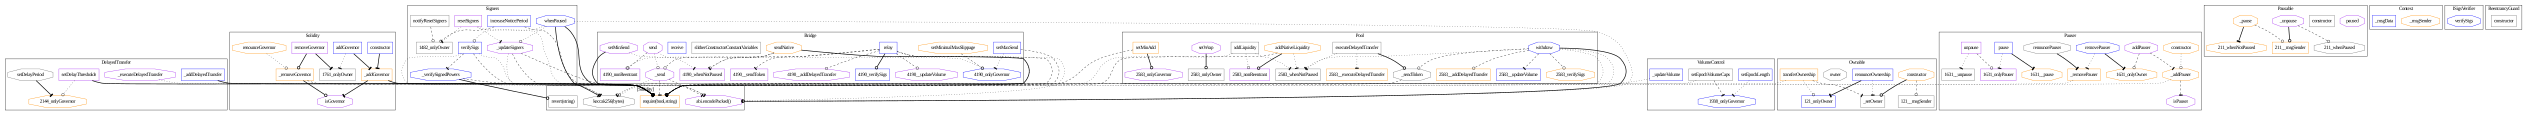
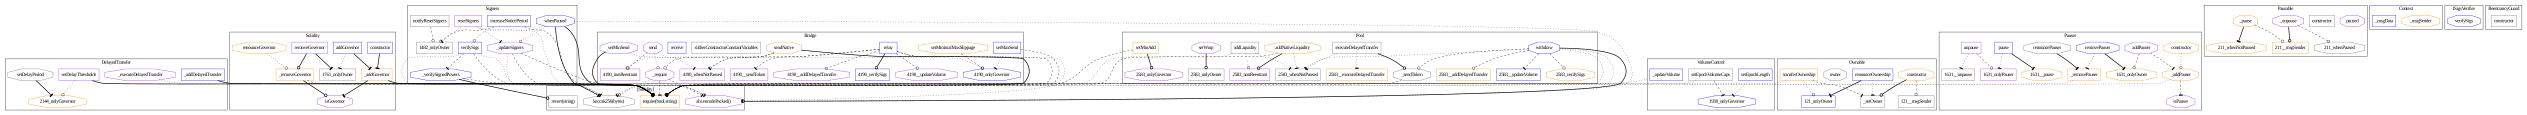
  strict digraph {
    fontname="Liberation Serif"
    node [color=purple fontname="Liberation Serif" shape=box]
    edge [arrowhead=odot fontname="Liberation Serif" style=dotted]
    n1 [label=_executeDelayedTransfer shape=octagon]
    n2 [color=blue label=_addDelayedTransfer]
    n3 [color=gray40 label=setDelayPeriod shape=octagon]
    "2144_onlyGovernor" [color=darkorange shape=octagon]
    n5 [label=setDelayThresholds]
    n6 [color=blue label=addGovernor]
    n7 [color=darkorange label=_addGovernor]
    "1761_onlyOwner" [color=gray40]
    n9 [label=isGovernor shape=octagon]
    n10 [label=removeGovernor]
    n11 [color=darkorange label=_removeGovernor]
    n12 [color=blue label=constructor]
    n13 [color=darkorange label=renounceGovernor shape=octagon]
    n14 [color=blue label=verifySigs]
    n15 [color=blue label=_verifySignedPowers shape=octagon]
    n16 [color=blue label=increaseNoticePeriod]
    "1482_onlyOwner" [color=gray40]
    n18 [color=blue label=whenPaused shape=octagon]
    n19 [label=_updateSigners shape=octagon]
    n20 [color=gray40 label=notifyResetSigners]
    n21 [label=resetSigners]
    n22 [color=blue label=_updateVolume]
    n23 [color=gray40 label=setEpochVolumeCaps]
    "1938_onlyGovernor" [color=blue shape=octagon]
    n25 [color=blue label=setEpochLength]
    n26 [label=paused shape=octagon]
    n27 [color=gray40 label=constructor]
    n28 [label=_unpause shape=octagon]
    "211_whenPaused" [color=gray40 shape=octagon]
    "211__msgSender" [color=darkorange]
    n31 [color=darkorange label=_pause shape=octagon]
    "211_whenNotPaused" [color=darkorange shape=octagon]
    n33 [color=darkorange label=_msgSender shape=octagon]
    n34 [color=blue label=_msgData]
    n35 [color=blue label=verifySigs shape=octagon]
    n36 [color=gray40 label=addLiquidity]
    "2583_whenNotPaused" [color=gray40]
    "2583_nonReentrant"
    n39 [color=darkorange label=setMinAdd]
    "2583_onlyGovernor" [shape=octagon]
    n41 [color=darkorange label=addNativeLiquidity shape=octagon]
    n42 [color=gray40 label=executeDelayedTransfer]
    n43 [color=gray40 label=_sendToken shape=octagon]
    "2583__executeDelayedTransfer" [color=darkorange]
    n45 [color=blue label=withdraw shape=octagon]
    "2583_verifySigs" [color=darkorange shape=octagon]
    "2583__addDelayedTransfer" [color=darkorange]
    "2583__updateVolume" [color=blue]
    n49 [label=setWrap shape=octagon]
    "2583_onlyOwner" [color=gray40]
    n51 [color=darkorange label=constructor shape=octagon]
    n52 [color=gray40 label=_setOwner]
    "121__msgSender" [color=gray40]
    n54 [color=blue label=renounceOwnership]
    "121_onlyOwner" [color=blue]
    n56 [color=gray40 label=owner shape=octagon]
    n57 [color=darkorange label=transferOwnership]
    n58 [color=gray40 label=constructor]
    n59 [color=darkorange label=setMinimalMaxSlippage shape=octagon]
    "4190_onlyGovernor" [color=blue shape=octagon]
-   n61 [label=_send shape=octagon]
+   n61 [label=_require shape=octagon]
    n62 [color=blue label=relay]
    "4190__addDelayedTransfer" [shape=octagon]
    "4190_whenNotPaused"
    "4190_verifySigs" [color=blue]
    "4190__updateVolume" [shape=octagon]
    "4190__sendToken"
    n68 [color=blue label=setMaxSend]
    n69 [color=darkorange label=sendNative shape=octagon]
    "4190_nonReentrant"
    n71 [color=gray40 label=slitherConstructorConstantVariables]
    n72 [color=blue label=receive]
    n73 [label=send shape=octagon]
    n74 [label=setMinSend shape=octagon]
    n75 [label=addPauser shape=octagon]
    n76 [color=darkorange label=_addPauser shape=octagon]
    "1631_onlyOwner" [color=darkorange shape=octagon]
    n78 [color=darkorange label=_removePauser]
    n79 [label=isPauser shape=octagon]
    n80 [color=blue label=removePauser shape=octagon]
    n81 [color=gray40 label=renouncePauser shape=octagon]
    n82 [color=blue label=pause]
    "1631__pause" [color=darkorange shape=octagon]
    "1631_onlyPauser"
    n85 [label=unpause]
    "1631__unpause" [color=gray40]
    n87 [color=darkorange label=constructor shape=octagon]
    "require(bool,string)" [color=darkorange]
    "keccak256(bytes)" [color=gray40 shape=octagon]
    "abi.encodePacked()" [shape=octagon]
    "revert(string)" [color=gray40]
    subgraph cluster_1 {
      label=DelayedTransfer
      n1
      n2
      n3
      "2144_onlyGovernor"
      n5
    }
    subgraph cluster_2 {
      label=Solidity
      n6
      n7
      "1761_onlyOwner"
      n9
      n10
      n11
      n12
      n13
    }
    subgraph cluster_3 {
      label=Signers
      n14
      n15
      n16
      "1482_onlyOwner"
      n18
      n19
      n20
      n21
    }
    subgraph cluster_4 {
      label=VolumeControl
      n22
      n23
      "1938_onlyGovernor"
      n25
    }
    subgraph cluster_5 {
      label=Pausable
      n26
      n27
      n28
      "211_whenPaused"
      "211__msgSender"
      n31
      "211_whenNotPaused"
    }
    subgraph cluster_6 {
      label=Context
      n33
      n34
    }
    subgraph cluster_7 {
      label=ISigsVerifier
      n35
    }
    subgraph cluster_8 {
      label=Pool
      n36
      "2583_whenNotPaused"
      "2583_nonReentrant"
      n39
      "2583_onlyGovernor"
      n41
      n42
      n43
      "2583__executeDelayedTransfer"
      n45
      "2583_verifySigs"
      "2583__addDelayedTransfer"
      "2583__updateVolume"
      n49
      "2583_onlyOwner"
    }
    subgraph cluster_9 {
      label=Ownable
      n51
      n52
      "121__msgSender"
      n54
      "121_onlyOwner"
      n56
      n57
    }
    subgraph cluster_10 {
      label=ReentrancyGuard
      n58
    }
    subgraph cluster_11 {
      label=Bridge
      n59
      "4190_onlyGovernor"
      n61
      n62
      "4190__addDelayedTransfer"
      "4190_whenNotPaused"
      "4190_verifySigs"
      "4190__updateVolume"
      "4190__sendToken"
      n68
      n69
      "4190_nonReentrant"
      n71
      n72
      n73
      n74
    }
    subgraph cluster_12 {
      label=Pauser
      n75
      n76
      "1631_onlyOwner"
      n78
      n79
      n80
      n81
      n82
      "1631__pause"
      "1631_onlyPauser"
      n85
      "1631__unpause"
      n87
    }
    subgraph cluster_13 {
      label="[Solidity]"
      "require(bool,string)"
      "keccak256(bytes)"
      "abi.encodePacked()"
      "revert(string)"
    }
    n1 -> "require(bool,string)" [arrowhead=tee]
    n2 -> "require(bool,string)" [style=bold]
    n3 -> "2144_onlyGovernor" [arrowhead=tee style=bold]
    n5 -> "2144_onlyGovernor"
    n5 -> "require(bool,string)" [style=bold]
    n6 -> n7 [arrowhead=tee style=bold]
    n6 -> "1761_onlyOwner" [arrowhead=tee]
    n7 -> n9 [arrowhead=tee style=bold]
    n7 -> "require(bool,string)" [style=bold]
    n10 -> "1761_onlyOwner" [arrowhead=tee style=bold]
    n10 -> n11 [style=bold]
    n11 -> n9 [style=bold]
    n11 -> "require(bool,string)" [style=dashed]
    n12 -> n7 [arrowhead=tee style=bold]
    n13 -> n11
    n14 -> n15 [arrowhead=tee style=dashed]
    n14 -> "require(bool,string)"
    n14 -> "keccak256(bytes)" [arrowhead=tee style=dashed]
    n14 -> "abi.encodePacked()"
    n15 -> "require(bool,string)" [arrowhead=tee style=dashed]
    n15 -> "revert(string)" [style=bold]
    n16 -> "1482_onlyOwner" [style=dashed]
    n16 -> "require(bool,string)" [style=dashed]
    n18 -> n14
    n18 -> n19
    n18 -> "require(bool,string)" [arrowhead=tee style=bold]
    n18 -> "keccak256(bytes)" [arrowhead=tee style=bold]
    n18 -> "abi.encodePacked()" [arrowhead=tee]
    n19 -> "require(bool,string)" [arrowhead=tee style=dashed]
    n19 -> "keccak256(bytes)" [arrowhead=tee]
    n19 -> "abi.encodePacked()" [arrowhead=tee style=dashed]
    n20 -> "1482_onlyOwner" [style=dashed]
    n21 -> "1482_onlyOwner" [arrowhead=tee]
    n21 -> n19 [arrowhead=tee]
    n21 -> "require(bool,string)" [arrowhead=tee]
    n22 -> "require(bool,string)" [arrowhead=tee]
    n23 -> "1938_onlyGovernor" [arrowhead=tee style=dashed]
    n23 -> "require(bool,string)" [arrowhead=tee]
    n25 -> "1938_onlyGovernor" [arrowhead=tee]
    n28 -> "211_whenPaused" [style=dashed]
    n28 -> "211__msgSender" [style=bold]
    n31 -> "211__msgSender" [style=dashed]
    n31 -> "211_whenNotPaused" [arrowhead=tee style=bold]
    n36 -> "2583_whenNotPaused" [arrowhead=tee]
    n36 -> "2583_nonReentrant"
    n36 -> "require(bool,string)" [arrowhead=tee]
    n39 -> "2583_onlyGovernor" [style=bold]
    n39 -> "require(bool,string)" [arrowhead=tee style=dashed]
    n41 -> "2583_whenNotPaused" [arrowhead=tee]
    n41 -> "2583_nonReentrant" [style=bold]
    n41 -> "require(bool,string)" [style=dashed]
    n42 -> "2583_whenNotPaused" [arrowhead=tee]
    n42 -> n43 [style=bold]
    n42 -> "2583__executeDelayedTransfer" [arrowhead=tee]
    n43 -> "require(bool,string)" [style=dashed]
    n45 -> "2583_whenNotPaused" [arrowhead=tee]
    n45 -> n43 [style=dashed]
    n45 -> "2583_verifySigs" [style=dashed]
    n45 -> "2583__addDelayedTransfer" [style=dashed]
    n45 -> "2583__updateVolume" [arrowhead=tee style=dashed]
    n45 -> "require(bool,string)"
    n45 -> "keccak256(bytes)" [arrowhead=tee]
    n45 -> "abi.encodePacked()" [style=bold]
    n49 -> "2583_onlyOwner" [style=bold]
    n51 -> n52 [style=bold]
    n51 -> "121__msgSender" [style=dashed]
    n54 -> n52 [arrowhead=tee]
    n54 -> "121_onlyOwner" [arrowhead=tee style=bold]
    n57 -> n52 [arrowhead=tee style=dashed]
    n57 -> "121_onlyOwner"
    n57 -> "require(bool,string)" [arrowhead=tee]
    n59 -> "4190_onlyGovernor" [style=dashed]
    n61 -> "require(bool,string)" [arrowhead=tee style=dashed]
    n61 -> "keccak256(bytes)"
    n61 -> "abi.encodePacked()" [arrowhead=tee style=dashed]
    n62 -> "4190__addDelayedTransfer" [style=dashed]
    n62 -> "4190_whenNotPaused" [style=dashed]
    n62 -> "4190_verifySigs" [style=bold]
    n62 -> "4190__updateVolume" [style=dashed]
    n62 -> "4190__sendToken" [arrowhead=tee style=dashed]
    n62 -> "require(bool,string)" [style=dashed]
    n62 -> "keccak256(bytes)"
    n62 -> "abi.encodePacked()"
    n68 -> "4190_onlyGovernor" [arrowhead=tee]
    n68 -> "require(bool,string)" [style=dashed]
    n69 -> n61 [style=dashed]
    n69 -> "4190_whenNotPaused" [arrowhead=tee]
    n69 -> "4190_nonReentrant"
    n69 -> "require(bool,string)" [style=bold]
    n73 -> n61
    n73 -> "4190_whenNotPaused" [arrowhead=tee]
    n73 -> "4190_nonReentrant" [style=dashed]
    n74 -> "4190_onlyGovernor"
    n74 -> "require(bool,string)" [arrowhead=tee style=bold]
    n75 -> n76 [arrowhead=tee style=dashed]
    n75 -> "1631_onlyOwner" [style=dashed]
    n76 -> n79 [arrowhead=tee style=dashed]
    n76 -> "require(bool,string)"
    n78 -> "require(bool,string)" [arrowhead=tee]
    n80 -> "1631_onlyOwner" [arrowhead=tee style=bold]
    n80 -> n78 [arrowhead=tee]
    n81 -> n78 [arrowhead=tee style=bold]
    n82 -> "1631__pause" [arrowhead=tee style=bold]
    n82 -> "1631_onlyPauser" [arrowhead=tee]
    n85 -> "1631_onlyPauser" [style=dashed]
    n85 -> "1631__unpause" [arrowhead=tee]
    n87 -> n76
  }
